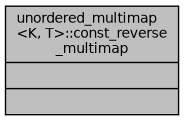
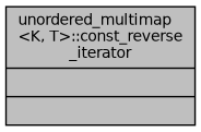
  digraph {
-   n1 [color=black fillcolor=grey75 fontcolor=black fontname=Helvetica fontsize=10 height=0.2 label="{unordered_multimap\l\<K, T\>::const_reverse\l_multimap\n||}" shape=record style=filled width=0.4]
+   n1 [color=black fillcolor=grey75 fontcolor=black fontname=Helvetica fontsize=10 height=0.2 label="{unordered_multimap\l\<K, T\>::const_reverse\l_iterator\n||}" shape=record style=filled width=0.4]
  }
